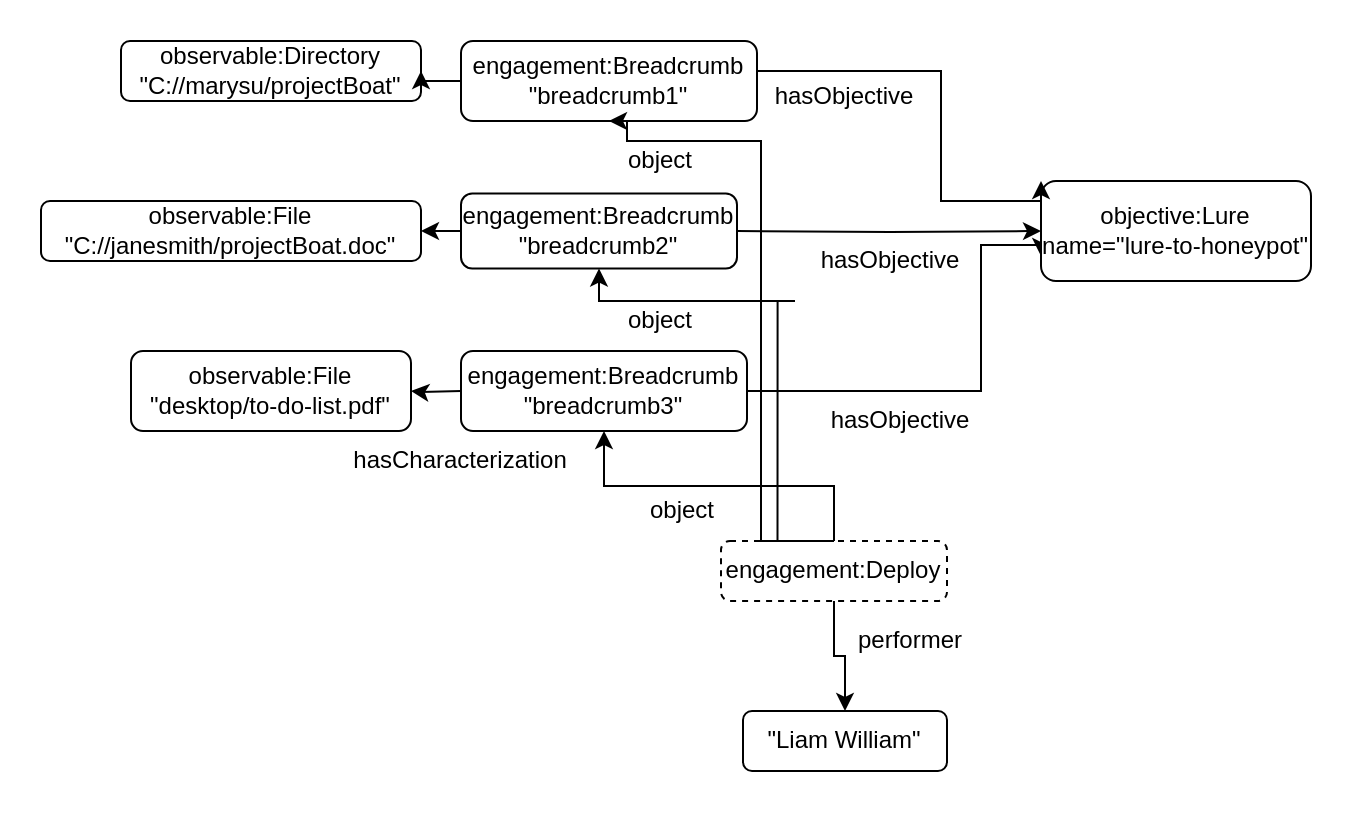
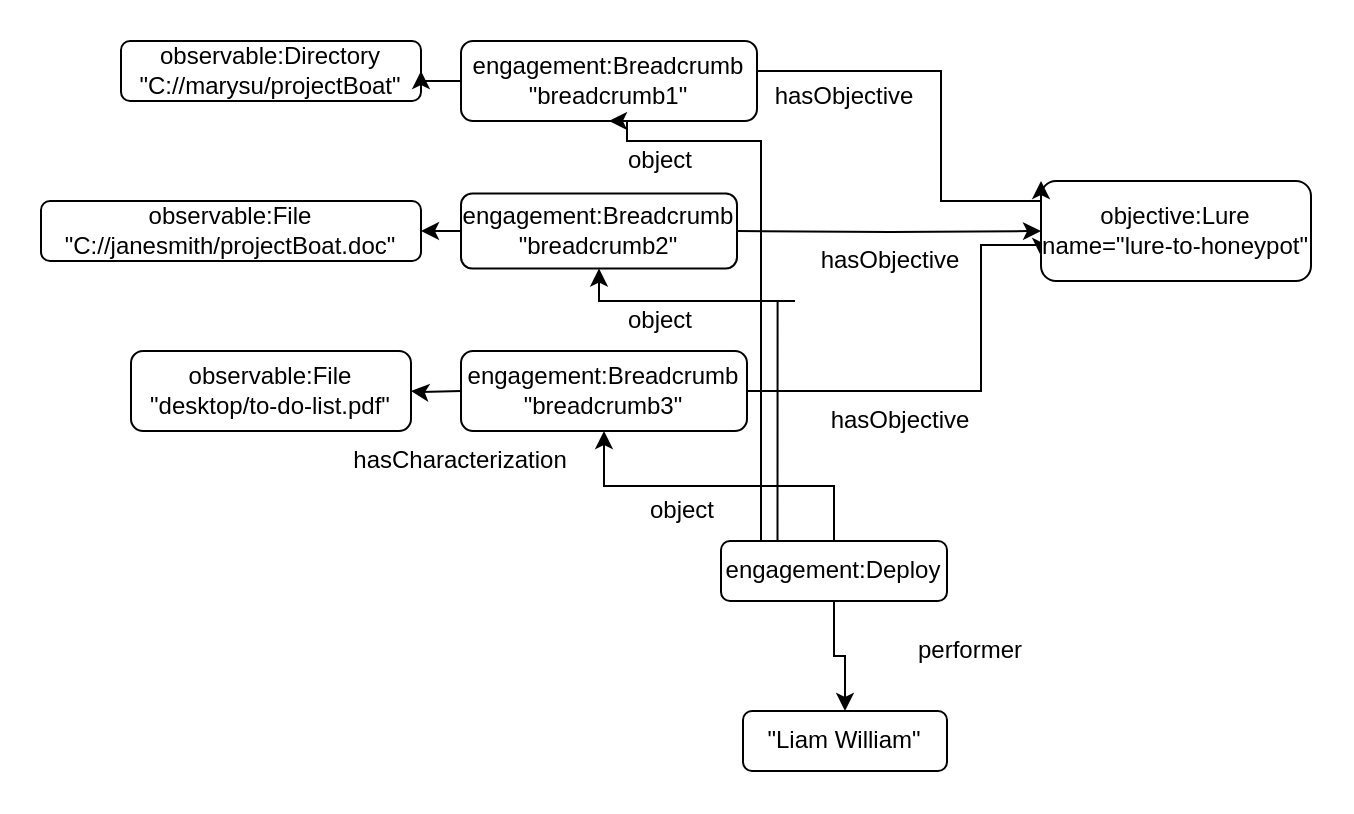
  <mxCell id="0" />
  <mxCell id="1" parent="0" />
  <mxCell id="2" style="edgeStyle=orthogonalEdgeStyle;rounded=0;orthogonalLoop=1;jettySize=auto;html=1;entryX=0;entryY=0.75;entryDx=0;entryDy=0;exitX=1;exitY=0.5;exitDx=0;exitDy=0;" parent="1" source="3" target="15" edge="1"><mxGeometry relative="1" as="geometry"><mxPoint x="400" y="195" as="sourcePoint" /><mxPoint x="510" y="195" as="targetPoint" /><Array as="points"><mxPoint x="490" y="195" /><mxPoint x="490" y="122" /></Array></mxGeometry></mxCell>
  <mxCell id="3" value="&lt;div&gt;engagement:Breadcrumb&lt;/div&gt;&lt;div&gt;&quot;breadcrumb3&quot;&lt;br&gt;&lt;/div&gt;" style="rounded=1;whiteSpace=wrap;html=1;" parent="1" vertex="1"><mxGeometry x="230" y="175" width="143" height="40" as="geometry" /></mxCell>
  <mxCell id="4" value="&lt;div&gt;engagement:Breadcrumb&lt;/div&gt;&lt;div&gt;&quot;breadcrumb2&quot;&lt;br&gt;&lt;/div&gt;" style="rounded=1;whiteSpace=wrap;html=1;" parent="1" vertex="1"><mxGeometry x="230" y="96.25" width="138" height="37.5" as="geometry" /></mxCell>
  <mxCell id="5" value="&lt;div&gt;engagement:Breadcrumb&lt;/div&gt;&lt;div&gt;&quot;breadcrumb1&quot;&lt;br&gt;&lt;/div&gt;" style="rounded=1;whiteSpace=wrap;html=1;" parent="1" vertex="1"><mxGeometry x="230" y="20" width="148" height="40" as="geometry" /></mxCell>
  <mxCell id="6" value="hasObjective" style="text;html=1;strokeColor=none;fillColor=none;align=center;verticalAlign=middle;whiteSpace=wrap;rounded=0;" parent="1" vertex="1"><mxGeometry x="420" y="195" width="60" height="30" as="geometry" /></mxCell>
  <mxCell id="7" value="observable:Directory&lt;br&gt;&lt;div&gt;&quot;C://marysu/projectBoat&quot;&lt;/div&gt;" style="rounded=1;whiteSpace=wrap;html=1;" parent="1" vertex="1"><mxGeometry x="60" y="20" width="150" height="30" as="geometry" /></mxCell>
  <mxCell id="8" value="observable:File&lt;br&gt;&lt;div&gt;&lt;div&gt;&quot;C://janesmith/projectBoat.doc&quot;&lt;/div&gt;&lt;/div&gt;" style="rounded=1;whiteSpace=wrap;html=1;" parent="1" vertex="1"><mxGeometry x="20" y="100" width="190" height="30" as="geometry" /></mxCell>
  <mxCell id="9" value="&lt;div&gt;observable:File&lt;br&gt;&lt;/div&gt;&lt;div&gt;&quot;desktop/to-do-list.pdf&quot;&lt;br&gt;&lt;/div&gt;" style="rounded=1;whiteSpace=wrap;html=1;" parent="1" vertex="1"><mxGeometry x="65" y="175" width="140" height="40" as="geometry" /></mxCell>
  <mxCell id="10" style="edgeStyle=orthogonalEdgeStyle;rounded=0;orthogonalLoop=1;jettySize=auto;html=1;" parent="1" target="9" edge="1"><mxGeometry relative="1" as="geometry"><mxPoint x="230" y="195" as="sourcePoint" /></mxGeometry></mxCell>
  <mxCell id="11" style="edgeStyle=orthogonalEdgeStyle;rounded=0;orthogonalLoop=1;jettySize=auto;html=1;entryX=1;entryY=0.5;entryDx=0;entryDy=0;" parent="1" target="8" edge="1"><mxGeometry relative="1" as="geometry"><mxPoint x="230" y="115" as="sourcePoint" /></mxGeometry></mxCell>
  <mxCell id="12" style="edgeStyle=orthogonalEdgeStyle;rounded=0;orthogonalLoop=1;jettySize=auto;html=1;entryX=1;entryY=0.5;entryDx=0;entryDy=0;exitX=0;exitY=0.5;exitDx=0;exitDy=0;" parent="1" source="5" target="7" edge="1"><mxGeometry relative="1" as="geometry"><mxPoint x="250" y="35" as="sourcePoint" /></mxGeometry></mxCell>
  <mxCell id="13" value="hasCharacterization" style="text;html=1;strokeColor=none;fillColor=none;align=center;verticalAlign=middle;whiteSpace=wrap;rounded=0;" parent="1" vertex="1"><mxGeometry x="200" y="215" width="60" height="30" as="geometry" /></mxCell>
  <mxCell id="14" style="edgeStyle=orthogonalEdgeStyle;rounded=0;orthogonalLoop=1;jettySize=auto;html=1;entryX=0;entryY=0.5;entryDx=0;entryDy=0;exitX=1;exitY=0.5;exitDx=0;exitDy=0;" parent="1" target="15" edge="1"><mxGeometry relative="1" as="geometry"><mxPoint x="368" y="115" as="sourcePoint" /></mxGeometry></mxCell>
  <mxCell id="15" value="&lt;div&gt;objective:Lure&lt;/div&gt;&lt;div&gt;name=&quot;lure-to-honeypot&quot;&lt;br&gt;&lt;/div&gt;" style="rounded=1;whiteSpace=wrap;html=1;" parent="1" vertex="1"><mxGeometry x="520" y="90" width="135" height="50" as="geometry" /></mxCell>
  <mxCell id="16" value="hasObjective" style="text;html=1;strokeColor=none;fillColor=none;align=center;verticalAlign=middle;whiteSpace=wrap;rounded=0;" parent="1" vertex="1"><mxGeometry x="415" y="115" width="60" height="30" as="geometry" /></mxCell>
  <mxCell id="17" style="edgeStyle=orthogonalEdgeStyle;rounded=0;orthogonalLoop=1;jettySize=auto;html=1;entryX=0;entryY=0;entryDx=0;entryDy=0;exitX=1;exitY=0.5;exitDx=0;exitDy=0;" parent="1" target="15" edge="1"><mxGeometry relative="1" as="geometry"><mxPoint x="378" y="35" as="sourcePoint" /><mxPoint x="515" y="35" as="targetPoint" /><Array as="points"><mxPoint x="470" y="35" /><mxPoint x="470" y="100" /></Array></mxGeometry></mxCell>
  <mxCell id="18" value="hasObjective" style="text;html=1;strokeColor=none;fillColor=none;align=center;verticalAlign=middle;whiteSpace=wrap;rounded=0;" parent="1" vertex="1"><mxGeometry x="392" y="32.5" width="60" height="30" as="geometry" /></mxCell>
  <mxCell id="19" style="edgeStyle=orthogonalEdgeStyle;rounded=0;orthogonalLoop=1;jettySize=auto;html=1;entryX=0.5;entryY=0;entryDx=0;entryDy=0;" parent="1" source="21" target="22" edge="1"><mxGeometry relative="1" as="geometry" /></mxCell>
  <mxCell id="20" style="edgeStyle=orthogonalEdgeStyle;rounded=0;orthogonalLoop=1;jettySize=auto;html=1;exitX=0.5;exitY=0;exitDx=0;exitDy=0;entryX=0.5;entryY=1;entryDx=0;entryDy=0;" parent="1" source="21" target="3" edge="1"><mxGeometry relative="1" as="geometry" /></mxCell>
- <mxCell id="21" value="engagement:Deploy" style="rounded=1;whiteSpace=wrap;html=1;dashed=1;" parent="1" vertex="1"><mxGeometry x="360" y="270" width="113" height="30" as="geometry" /></mxCell>
+ <mxCell id="21" value="engagement:Deploy" style="rounded=1;whiteSpace=wrap;html=1;" parent="1" vertex="1"><mxGeometry x="360" y="270" width="113" height="30" as="geometry" /></mxCell>
  <mxCell id="22" value="&quot;Liam William&quot;" style="rounded=1;whiteSpace=wrap;html=1;" parent="1" vertex="1"><mxGeometry x="371" y="355" width="102" height="30" as="geometry" /></mxCell>
- <mxCell id="23" value="performer" style="text;html=1;strokeColor=none;fillColor=none;align=center;verticalAlign=middle;whiteSpace=wrap;rounded=0;" parent="1" vertex="1"><mxGeometry x="425" y="305" width="60" height="30" as="geometry" /></mxCell>
+ <mxCell id="23" value="performer" style="text;html=1;strokeColor=none;fillColor=none;align=center;verticalAlign=middle;whiteSpace=wrap;rounded=0;" parent="1" vertex="1"><mxGeometry x="455" y="310" width="60" height="30" as="geometry" /></mxCell>
  <mxCell id="24" value="object" style="text;html=1;strokeColor=none;fillColor=none;align=center;verticalAlign=middle;whiteSpace=wrap;rounded=0;" parent="1" vertex="1"><mxGeometry x="311" y="240" width="60" height="30" as="geometry" /></mxCell>
  <mxCell id="25" style="edgeStyle=orthogonalEdgeStyle;rounded=0;orthogonalLoop=1;jettySize=auto;html=1;exitX=0.25;exitY=0;exitDx=0;exitDy=0;entryX=0.5;entryY=1;entryDx=0;entryDy=0;" parent="1" source="21" target="4" edge="1"><mxGeometry relative="1" as="geometry"><mxPoint x="432" y="280" as="sourcePoint" /><mxPoint x="323" y="225" as="targetPoint" /><Array as="points"><mxPoint x="397" y="150" /><mxPoint x="308" y="150" /></Array></mxGeometry></mxCell>
  <mxCell id="26" style="edgeStyle=orthogonalEdgeStyle;rounded=0;orthogonalLoop=1;jettySize=auto;html=1;exitX=0.5;exitY=0;exitDx=0;exitDy=0;entryX=0.5;entryY=1;entryDx=0;entryDy=0;" parent="1" source="21" target="5" edge="1"><mxGeometry relative="1" as="geometry"><mxPoint x="406.5" y="280" as="sourcePoint" /><mxPoint x="318" y="143.75" as="targetPoint" /><Array as="points"><mxPoint x="380" y="270" /><mxPoint x="380" y="70" /><mxPoint x="313" y="70" /></Array></mxGeometry></mxCell>
  <mxCell id="27" value="object" style="text;html=1;strokeColor=none;fillColor=none;align=center;verticalAlign=middle;whiteSpace=wrap;rounded=0;" parent="1" vertex="1"><mxGeometry x="300" y="145" width="60" height="30" as="geometry" /></mxCell>
  <mxCell id="28" value="object" style="text;html=1;strokeColor=none;fillColor=none;align=center;verticalAlign=middle;whiteSpace=wrap;rounded=0;" parent="1" vertex="1"><mxGeometry x="300" y="65" width="60" height="30" as="geometry" /></mxCell>
